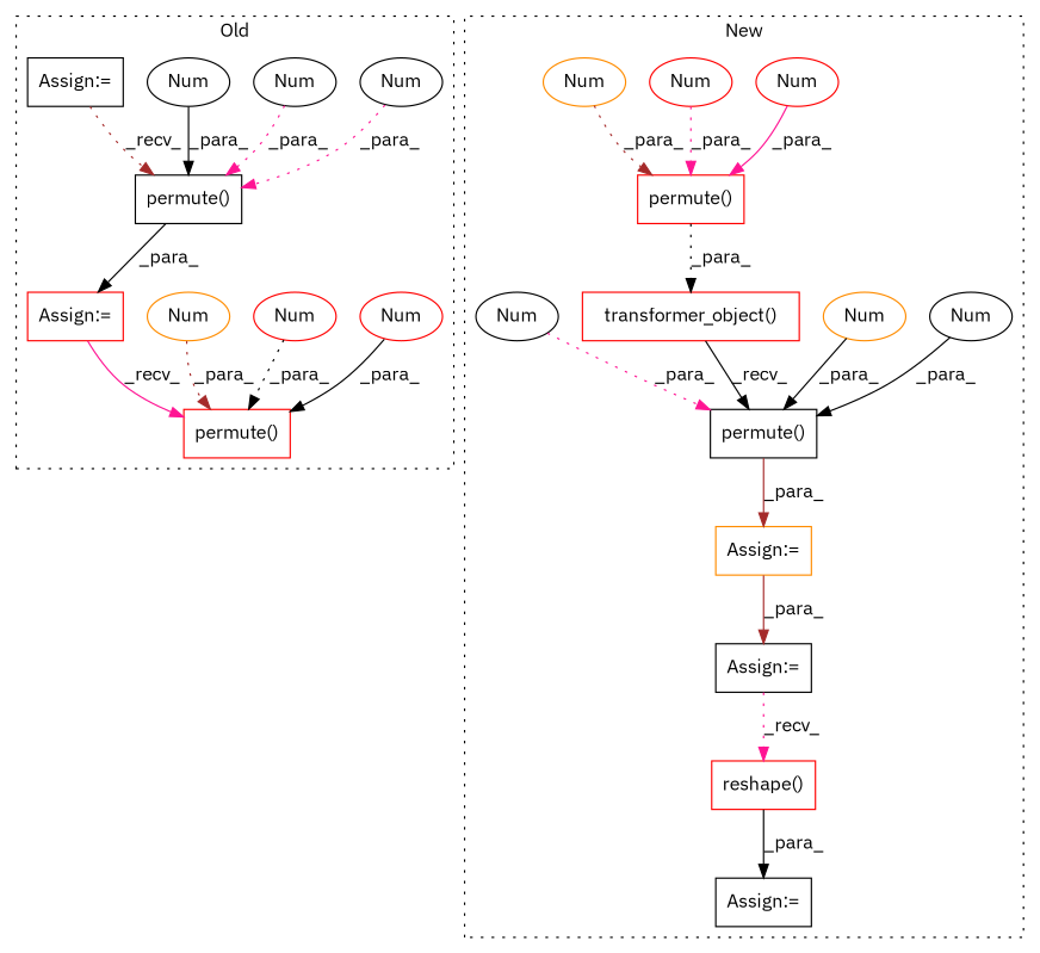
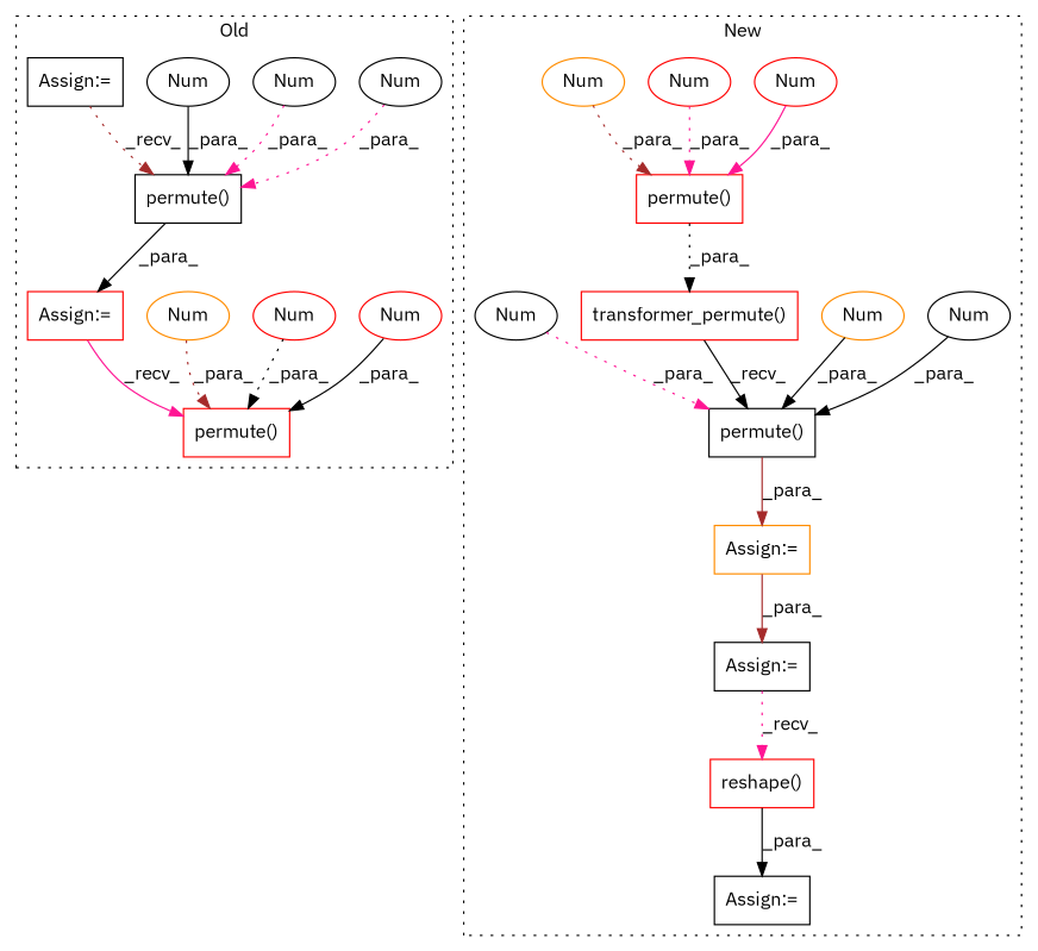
  digraph {
    fontname="IBM Plex Sans"
    node [a=76 l=1 shape=ellipse color=black fontname="IBM Plex Sans"]
    edge [color=black style=solid fontname="IBM Plex Sans"]
    n1 [a=75 l="10,1" label="permute()" s="1166,1183" shape=box color=red]
    n2 [label=Num s=1176 color=red]
    n3 [a=75 l="10,1" label="permute()" s="1081,1098" shape=box]
    n4 [label=Num s=1182 color=red]
    n5 [label=Num s=1091]
    n6 [label=Num s=1097]
    n7 [label=Num s=1094]
    n8 [label=Num s=1179 color=darkorange]
    n9 [a=68 l=3 label="Assign:=" s=999 shape=box]
    n10 [a=68 l=3 label="Assign:=" s=1078 shape=box color=red]
-   n11 [a=75 l="24,1" label="transformer_object()" s="1352,1384" shape=box color=red]
+   n11 [a=75 l="24,1" label="transformer_permute()" s="1352,1384" shape=box color=red]
    n12 [a=75 l="17,1" label="permute()" s="1293,1317" shape=box color=red]
    n13 [label=Num s=1313 color=red]
    n14 [a=75 l="17,1" label="permute()" s="1405,1429" shape=box]
    n15 [label=Num s=1310 color=red]
    n16 [label=Num s=1422]
    n17 [label=Num s=1425 color=darkorange]
    n18 [label=Num s=1316 color=darkorange]
    n19 [label=Num s=1428]
    n20 [a=75 l="10,1" label="reshape()" s="1803,1818" shape=box color=red]
    n21 [a=68 l=3 label="Assign:=" s=1800 shape=box]
    n22 [a=68 l=3 label="Assign:=" s=1738 shape=box]
    n23 [a=68 l=3 label="Assign:=" s=1653 shape=box color=darkorange]
    subgraph cluster_1 {
      label=Old
      style=dotted
      n1
      n2
      n3
      n4
      n5
      n6
      n7
      n8
      n9
      n10
    }
    subgraph cluster_2 {
      label=New
      style=dotted
      n11
      n12
      n13
      n14
      n15
      n16
      n17
      n18
      n19
      n20
      n21
      n22
      n23
    }
    n2 -> n1 [label=_para_]
    n3 -> n10 [label=_para_]
    n4 -> n1 [label=_para_ style=dotted]
    n5 -> n3 [label=_para_ color=deeppink style=dotted]
    n6 -> n3 [label=_para_ color=deeppink style=dotted]
    n7 -> n3 [label=_para_]
    n8 -> n1 [label=_para_ color=brown style=dotted]
    n9 -> n3 [label=_recv_ color=brown style=dotted]
    n10 -> n1 [label=_recv_ color=deeppink]
    n11 -> n14 [label=_recv_]
    n12 -> n11 [label=_para_ style=dotted]
    n13 -> n12 [label=_para_ color=deeppink]
    n14 -> n23 [label=_para_ color=brown]
    n15 -> n12 [label=_para_ color=deeppink style=dotted]
    n16 -> n14 [label=_para_]
    n17 -> n14 [label=_para_]
    n18 -> n12 [label=_para_ color=brown style=dotted]
    n19 -> n14 [label=_para_ color=deeppink style=dotted]
    n20 -> n21 [label=_para_]
    n22 -> n20 [label=_recv_ color=deeppink style=dotted]
    n23 -> n22 [label=_para_ color=brown]
  }
